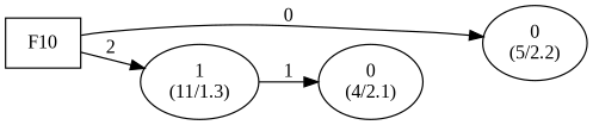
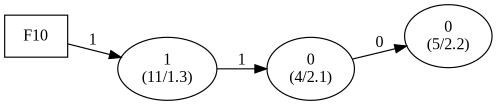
  digraph {
    fontname="Liberation Serif"
    rankdir=LR
    node [fontname="Liberation Serif" shape=ellipse]
    edge [fontname="Liberation Serif"]
    n1 [label="F10\n" shape=box]
    n2 [label="0\n(5/2.2)"]
    n3 [label="1\n(11/1.3)"]
    n4 [label="0\n(4/2.1)"]
-   n1 -> n2 [label=0]
-   n1 -> n3 [label=2]
+   n4 -> n2 [label=0]
+   n1 -> n3 [label=1]
    n3 -> n4 [label=1]
  }
